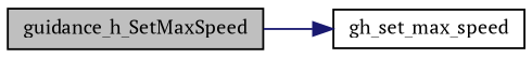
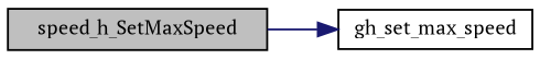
  digraph {
    rankdir=LR
    fontname="PT Serif"
    node [color=black fontname="PT Serif" fontsize=10 shape=record style=filled]
-   n1 [fillcolor=grey75 fontcolor=black height=0.2 label=guidance_h_SetMaxSpeed width=0.4]
+   n1 [fillcolor=grey75 fontcolor=black height=0.2 label=speed_h_SetMaxSpeed width=0.4]
    n2 [fillcolor=white height=0.2 label=gh_set_max_speed width=0.4]
    n1 -> n2 [color=midnightblue fontname="PT Serif" fontsize=10 labelfontname=FreeSans labelfontsize=10 style=solid]
  }
